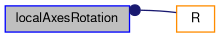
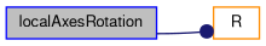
  digraph {
    rankdir=LR
    node [fontname=FreeSans fontsize=10 shape=record]
    n1 [color=blue fillcolor=grey75 fontcolor=black height=0.2 label=localAxesRotation style=filled width=0.4]
    n2 [color=darkorange height=0.2 label=R width=0.4]
-   n2 -> n1 [color=midnightblue fontname=FreeSans fontsize=10 labelfontname=FreeSans labelfontsize=10 style=solid arrowhead=dot]
+   n1 -> n2 [color=midnightblue fontname=FreeSans fontsize=10 labelfontname=FreeSans labelfontsize=10 style=solid arrowhead=dot]
  }
